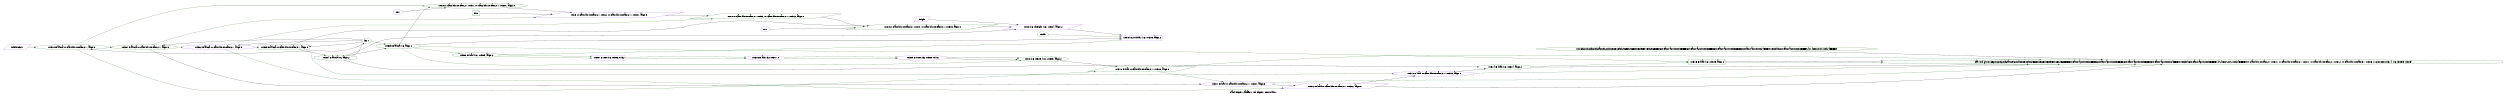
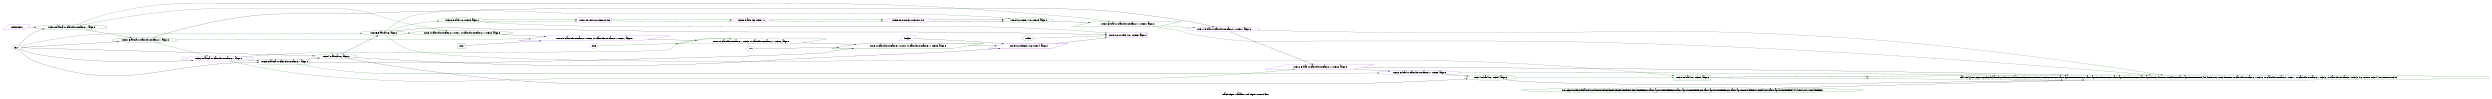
  digraph {
    compound=true
    label="Black edges - dataflow, red edges - control flow"
    rankdir=LR
    node [color=darkgreen shape=octagon]
    edge [color=black]
    n1 [label="  %t300 = alloca %\"class.hls::stream.2\"*, align 8"]
    n2 [label="  %t301 = alloca %\"class.hls::stream.2\"*, align 8" shape=ellipse]
    n3 [label="  store %\"class.hls::stream.2\"* %_in1, %\"class.hls::stream.2\"** %t300, align 8" shape=ellipse]
    n4 [label="  %t310 = load %\"class.hls::stream.2\"** %t300, align 8" shape=parallelogram]
    n5 [color=purple label="  %t302 = alloca %\"class.hls::stream.2\"*, align 8"]
    n6 [color=purple label="  store %\"class.hls::stream.2\"* %_in2, %\"class.hls::stream.2\"** %t301, align 8" shape=parallelogram]
    n7 [color=purple label="  %t311 = load %\"class.hls::stream.2\"** %t301, align 8" shape=ellipse]
    n8 [label="  call void @_ZL165p_ZN2xf22xfChannelCombineKernelILi256ELi256ELi0ELi9ELi1ELi256EEER6streamI7ap_uintILi8EEER6streamI7ap_uintILi8EEER6streamI7ap_uintILi8EEER6streamI7ap_uintILi24EEEtt_1RN3hls6streamI7ap_uintILi8EEEES4_S4_RNS0_IS1_ILi24EEEEtt(%\"class.hls::stream.2\"* %t310, %\"class.hls::stream.2\"* %t311, %\"class.hls::stream.2\"* %t312, %\"class.hls::stream.3\"* %t313, i16 zeroext %t314, i16 zeroext %t315)"]
    n9 [label="  %t303 = alloca %\"class.hls::stream.3\"*, align 8" shape=note]
    n10 [label="  store %\"class.hls::stream.2\"* %_in3, %\"class.hls::stream.2\"** %t302, align 8" shape=parallelogram]
    n11 [color=purple label="  %t312 = load %\"class.hls::stream.2\"** %t302, align 8" shape=parallelogram]
    n12 [label="  %t304 = alloca i16, align 2"]
    n13 [label="  store %\"class.hls::stream.3\"* %_out, %\"class.hls::stream.3\"** %t303, align 8" shape=parallelogram]
    n14 [color=purple label="  %t313 = load %\"class.hls::stream.3\"** %t303, align 8"]
    n15 [label="  %t305 = alloca i16, align 2"]
    n16 [color=purple label="  store i16 %height, i16* %t304, align 2" shape=parallelogram]
    n17 [label="  %t314 = load i16* %t304, align 2"]
    n18 [color=purple label="  store i16 %width, i16* %t305, align 2" shape=note]
    n19 [label="  %t306 = load i16* %t305, align 2" shape=ellipse]
    n20 [label="  store i16 %t309, i16* %t305, align 2" shape=ellipse]
    n21 [label="  %t315 = load i16* %t305, align 2" shape=note]
    n22 [color=purple label="  %t307 = zext i16 %t306 to i32" shape=note]
    n23 [color=purple label="  %t308 = ashr i32 %t307, 0" shape=ellipse]
    n24 [color=purple label="  %t309 = trunc i32 %t308 to i16"]
    unk_block_1 [color=purple shape=parallelogram]
    "i32 1" [shape=ellipse]
-   _in1 [color=purple]
    _in2 [shape=note]
+   _in3 [color=purple shape=ellipse]
    _out [color=purple shape=ellipse]
    height [color=purple shape=parallelogram]
    width
    _ZL165p_ZN2xf22xfChannelCombineKernelILi256ELi256ELi0ELi9ELi1ELi256EEER6streamI7ap_uintILi8EEER6streamI7ap_uintILi8EEER6streamI7ap_uintILi8EEER6streamI7ap_uintILi24EEEtt_1RN3hls6streamI7ap_uintILi8EEEES4_S4_RNS0_IS1_ILi24EEEEtt [shape=ellipse]
    n1 -> n2 [weight=2]
    n1 -> n3 [color=darkgreen]
    n1 -> n4 [color=darkgreen]
    n2 -> n5 [color=darkgreen weight=2]
    n2 -> n6 [color=darkgreen]
    n2 -> n7
    n3 -> n6 [weight=2]
    n4 -> n7 [color=darkgreen weight=2]
    n4 -> n8 [color=darkgreen]
    n5 -> n9 [weight=2]
    n5 -> n10 [color=darkgreen]
    n5 -> n11 [color=darkgreen]
    n6 -> n10 [weight=2]
    n7 -> n8 [color=darkgreen]
    n7 -> n11 [weight=2]
    n9 -> n12 [weight=2]
    n9 -> n13
    n9 -> n14 [color=darkgreen]
    n10 -> n13 [weight=2]
    n11 -> n8
    n11 -> n14 [weight=2]
    n12 -> n15 [weight=2]
    n12 -> n16
    n12 -> n17
    n13 -> n16 [weight=2]
    n14 -> n8 [color=darkgreen]
    n14 -> n17 [weight=2]
    n15 -> n3 [weight=2]
    n15 -> n18
    n15 -> n19 [color=darkgreen]
    n15 -> n20 [color=darkgreen]
    n15 -> n21 [color=darkgreen]
    n16 -> n18 [weight=2]
    n17 -> n8
    n17 -> n21 [color=darkgreen weight=2]
    n19 -> n18 [color=darkgreen weight=2]
    n19 -> n22 [color=darkgreen weight=2]
    n19 -> n22 [color=darkgreen]
    n20 -> n4 [weight=2]
    n21 -> n8 [color=darkgreen weight=2]
    n21 -> n8
    n22 -> n23 [color=darkgreen weight=2]
    n22 -> n23 [color=darkgreen]
    n23 -> n24 [color=darkgreen weight=2]
    n23 -> n24 [color=darkgreen]
    n24 -> n20 [weight=2]
    n24 -> n20
    unk_block_1 -> n1
    "i32 1" -> n1
    "i32 1" -> n2
    "i32 1" -> n5
    "i32 1" -> n9
-   n12 -> "i32 1"
+   "i32 1" -> n12
    "i32 1" -> n15 [color=darkgreen]
-   _in1 -> n3
    _in2 -> n6
+   _in3 -> n10 [color=darkgreen]
    _out -> n13
    height -> n16
    width -> n18 [color=darkgreen]
    _ZL165p_ZN2xf22xfChannelCombineKernelILi256ELi256ELi0ELi9ELi1ELi256EEER6streamI7ap_uintILi8EEER6streamI7ap_uintILi8EEER6streamI7ap_uintILi8EEER6streamI7ap_uintILi24EEEtt_1RN3hls6streamI7ap_uintILi8EEEES4_S4_RNS0_IS1_ILi24EEEEtt -> n8
  }
